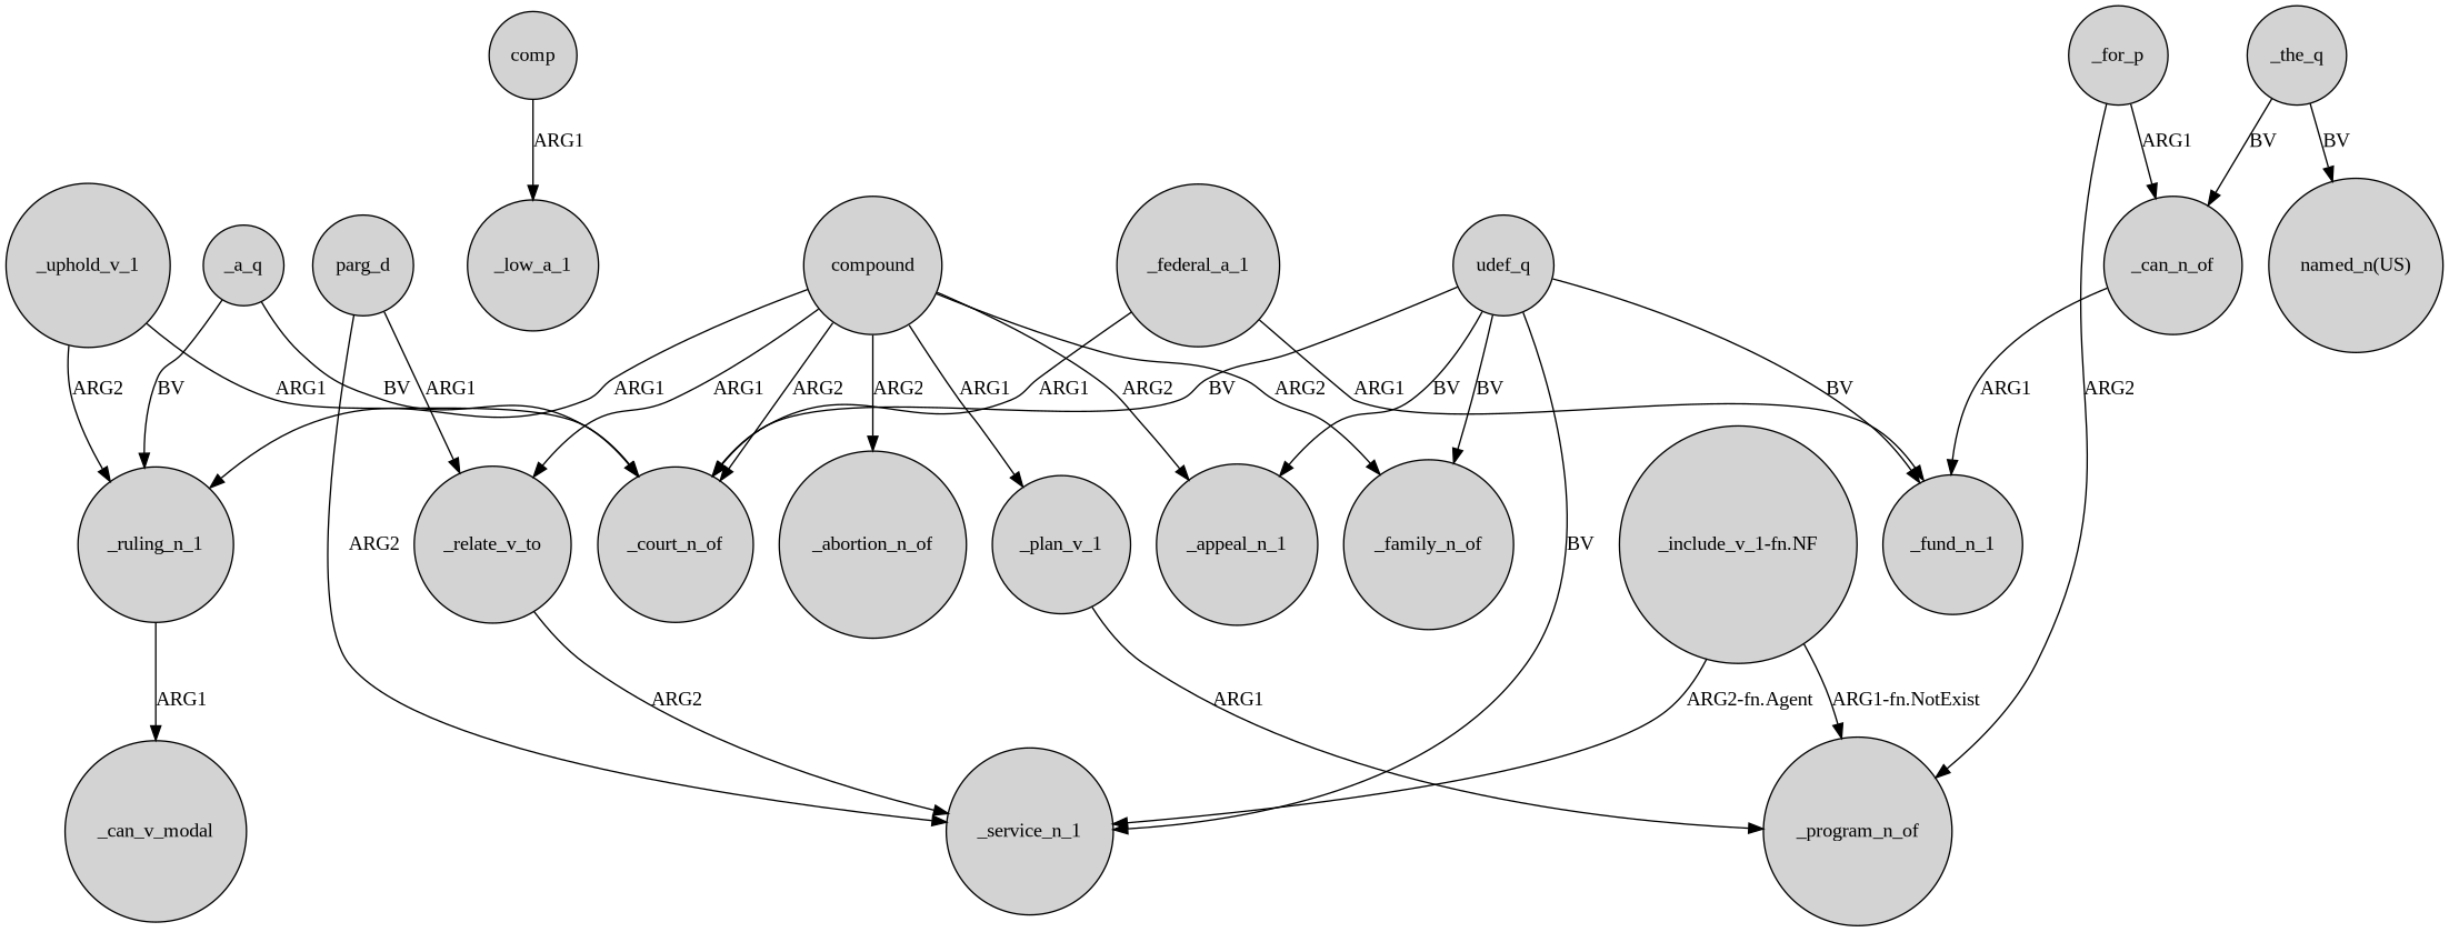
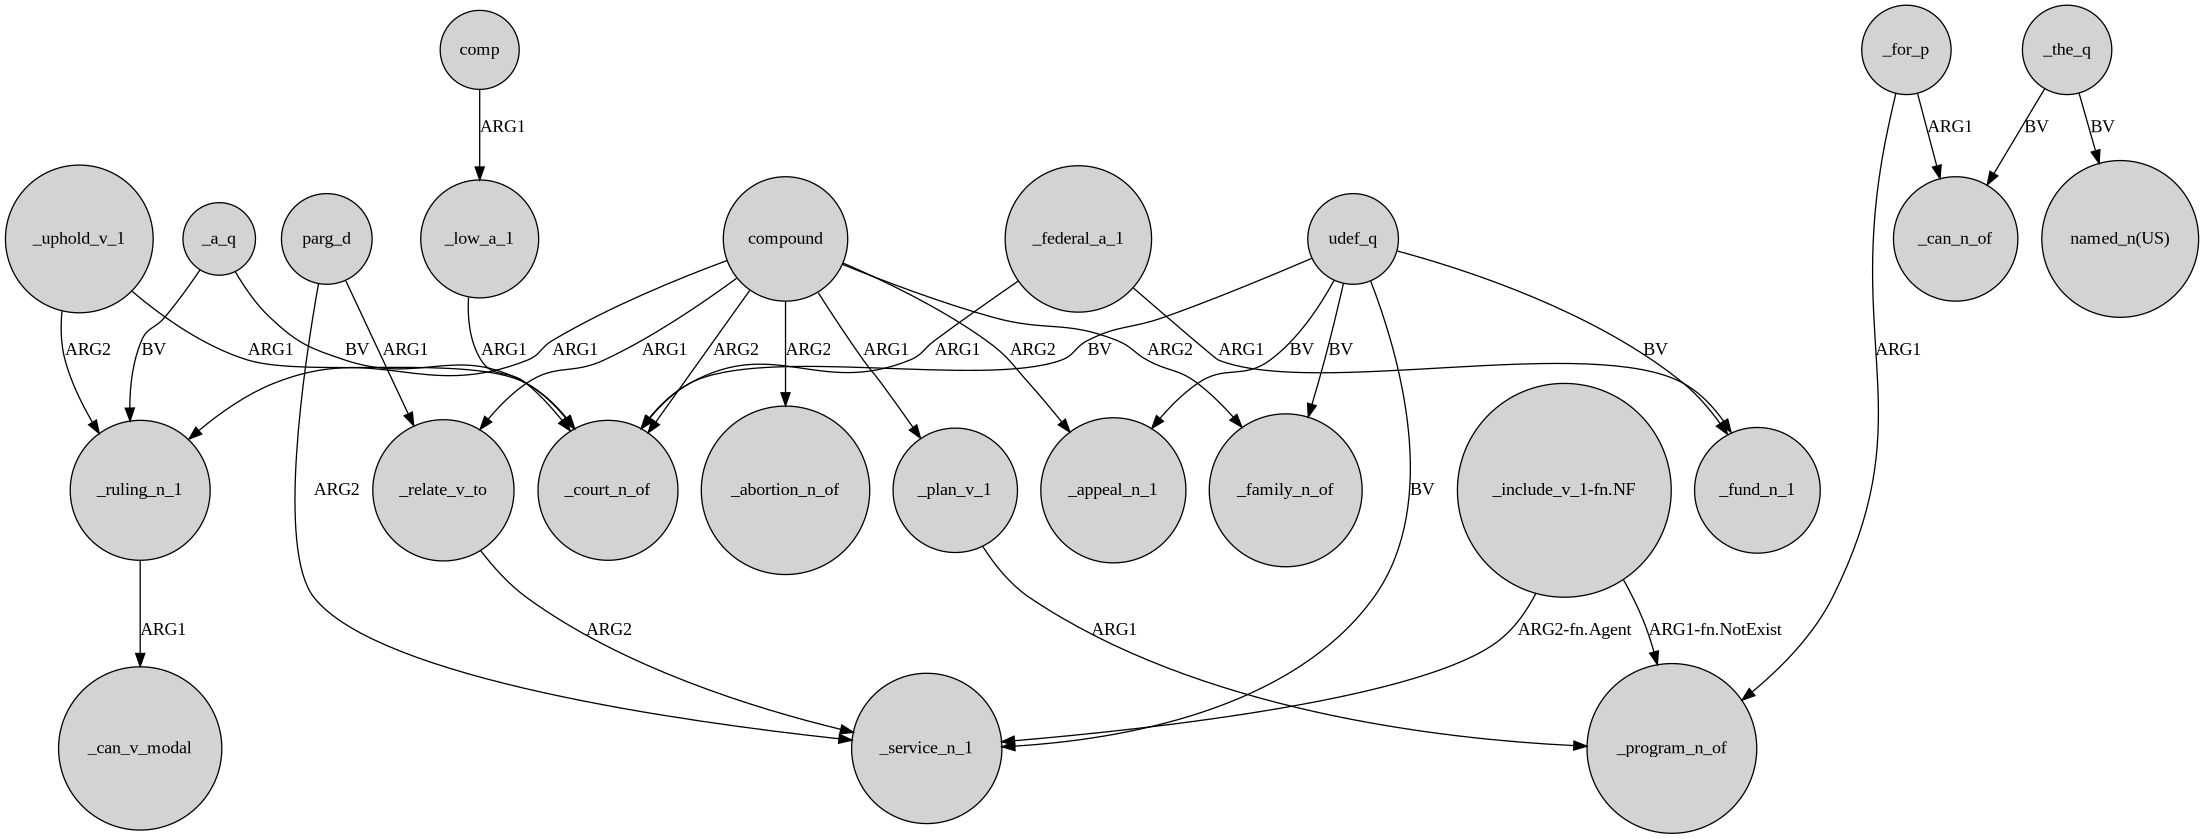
  digraph {
    fontname="Liberation Serif"
    node [fontname="Liberation Serif" shape=circle style=filled]
    edge [fontname="Liberation Serif"]
    _ruling_n_1
    _can_v_modal
    "_include_v_1-fn.NF"
    _service_n_1
    _program_n_of
    compound
    _appeal_n_1
    _relate_v_to
    _court_n_of
    _family_n_of
    _plan_v_1
    _abortion_n_of
    _uphold_v_1
    parg_d
    n15 [label=_can_n_of]
    _fund_n_1
    udef_q
    _the_q
    "named_n(US)"
    _low_a_1
    _a_q
    _federal_a_1
    _for_p
    comp
    _ruling_n_1 -> _can_v_modal [label=ARG1]
    "_include_v_1-fn.NF" -> _service_n_1 [label="ARG2-fn.Agent"]
    "_include_v_1-fn.NF" -> _program_n_of [label="ARG1-fn.NotExist"]
    compound -> _ruling_n_1 [label=ARG1]
    compound -> _appeal_n_1 [label=ARG2]
    compound -> _relate_v_to [label=ARG1]
    compound -> _court_n_of [label=ARG2]
    compound -> _family_n_of [label=ARG2]
    compound -> _plan_v_1 [label=ARG1]
    compound -> _abortion_n_of [label=ARG2]
    _relate_v_to -> _service_n_1 [label=ARG2]
    _plan_v_1 -> _program_n_of [label=ARG1]
    _uphold_v_1 -> _ruling_n_1 [label=ARG2]
    _uphold_v_1 -> _court_n_of [label=ARG1]
    parg_d -> _service_n_1 [label=ARG2]
    parg_d -> _relate_v_to [label=ARG1]
-   n15 -> _fund_n_1 [label=ARG1]
    udef_q -> _service_n_1 [label=BV]
    udef_q -> _appeal_n_1 [label=BV]
    udef_q -> _court_n_of [label=BV]
    udef_q -> _family_n_of [label=BV]
    udef_q -> _fund_n_1 [label=BV]
    _the_q -> n15 [label=BV]
    _the_q -> "named_n(US)" [label=BV]
+   _low_a_1 -> _court_n_of [label=ARG1]
    _a_q -> _ruling_n_1 [label=BV]
    _a_q -> _court_n_of [label=BV]
    _federal_a_1 -> _court_n_of [label=ARG1]
    _federal_a_1 -> _fund_n_1 [label=ARG1]
-   _for_p -> _program_n_of [label=ARG2]
+   _for_p -> _program_n_of [label=ARG1]
    _for_p -> n15 [label=ARG1]
    comp -> _low_a_1 [label=ARG1]
  }
